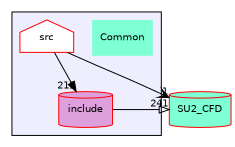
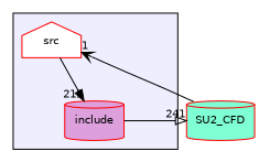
  digraph {
    compound=true
    node [fillcolor=aquamarine fontname=Helvetica fontsize=10 shape=cylinder style=filled color=red]
    edge [labeldistance=1.5 labelfontname=Helvetica labelfontsize=10]
-   n1 [label=Common shape=plaintext color=""]
    n2 [fillcolor=plum label=include]
    n3 [fillcolor=white label=src shape=house]
    n4 [label=SU2_CFD]
    subgraph cluster_1 {
      bgcolor="#eeeeff"
      pencolor=black
-     n1
      n2
      n3
    }
    n2 -> n4 [arrowhead=onormal headlabel=241]
    n3 -> n2 [arrowhead=normal headlabel=215]
-   n3 -> n4 [arrowhead=vee headlabel=1]
+   n4 -> n3 [arrowhead=vee headlabel=1]
  }
